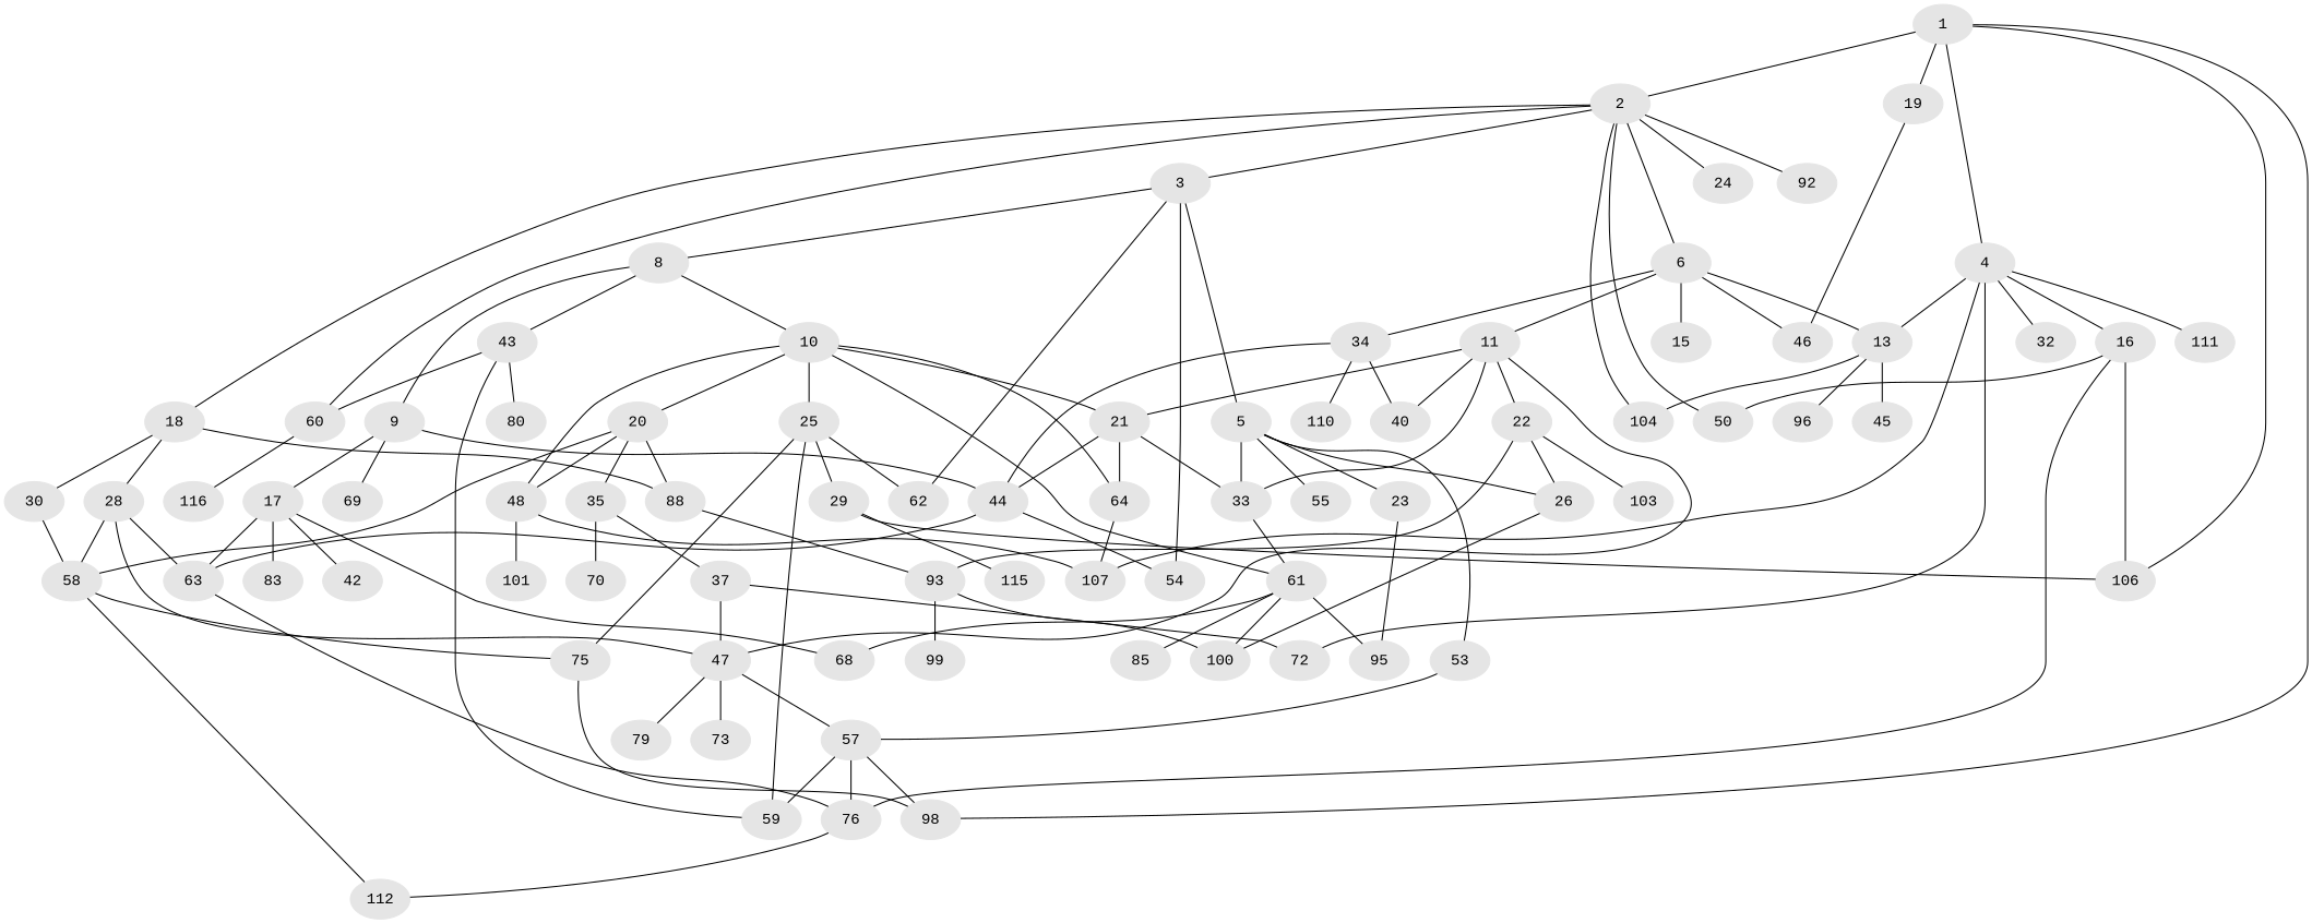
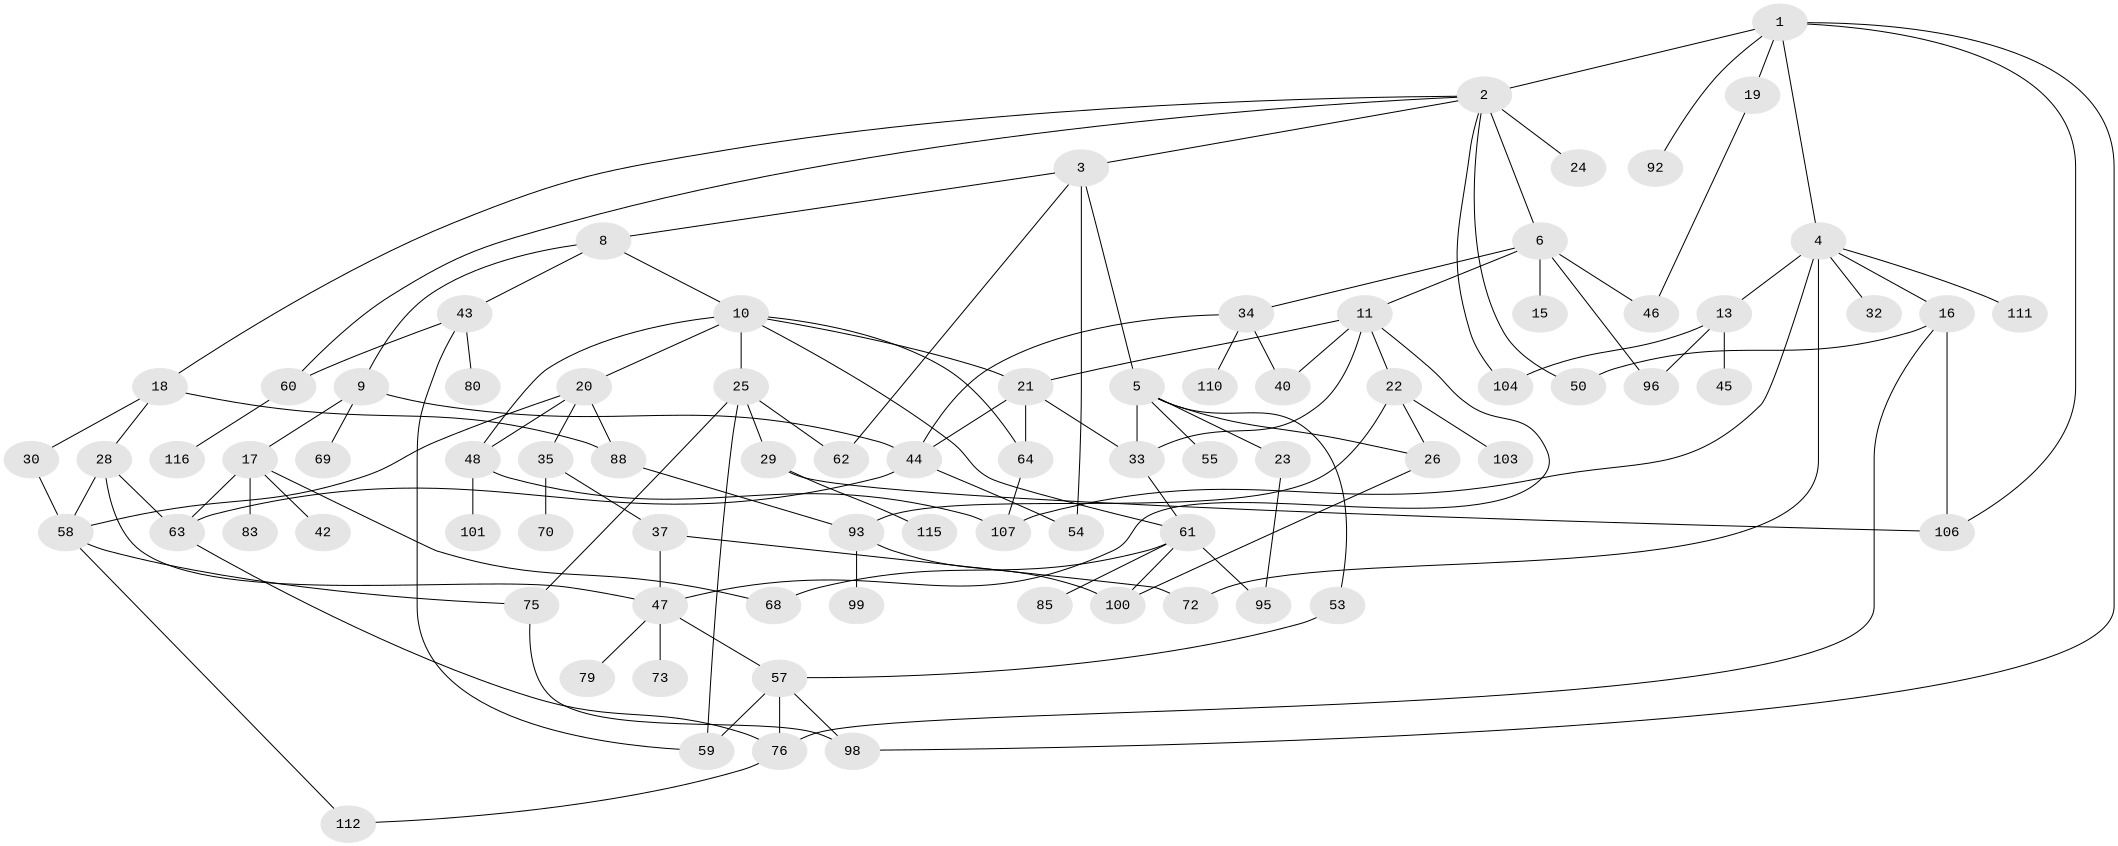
  graph {
    fontname="Liberation Mono"
    node [color=gray90 fontname="Liberation Mono" style=filled]
    edge [fontname="Liberation Mono"]
    1 [super="+105"]
    2 [super="+12"]
    4 [super="+89"]
    19 [super="+51"]
    98
    106
    3 [super="+7"]
    6 [super="+71"]
    18
    24 [super="+38"]
    50
    60 [super="+67"]
    92
    104
    13 [super="+52"]
    16 [super="+108"]
    32
    72
    107
    111
    46
    5 [super="+78"]
    8
    54
    62
    11 [super="+39"]
    15
    34 [super="+87"]
    96
    28 [super="+113"]
    30
    88
    116
    23 [super="+31"]
    26 [super="+36"]
    33
    53 [super="+91"]
    55
    9 [super="+77"]
    10 [super="+41"]
    43
    45
    76 [super="+90"]
    95
    100
    61 [super="+84"]
    57 [super="+109"]
    21 [super="+27"]
    22 [super="+86"]
    40
    47 [super="+49"]
    44 [super="+94"]
    110
    17
    69
    20 [super="+74"]
    25 [super="+56"]
    48 [super="+82"]
    64
    59 [super="+117"]
    80
    42 [super="+66"]
    63
    83
    68
    35
    58 [super="+65"]
    29 [super="+81"]
    75 [super="+114"]
    101
    85 [super="+118"]
    93 [super="+97"]
    103
    73
    79
    112
    37 [super="+102"]
    70
    99
    115
    1 -- 2
    1 -- 4
    1 -- 19
    1 -- 98
    1 -- 106
    2 -- 3
    2 -- 6
    2 -- 18
    2 -- 24
    2 -- 50 [weight=2]
    2 -- 60
-   2 -- 92
+   1 -- 92
    2 -- 104
    4 -- 13
    4 -- 16
    4 -- 32
    4 -- 72
    4 -- 107
    4 -- 111
    19 -- 46
    3 -- 5
    3 -- 8
    3 -- 54
    3 -- 62
    6 -- 46
    6 -- 11
    6 -- 15
    6 -- 34
-   6 -- 13
+   6 -- 96
    18 -- 28
    18 -- 30
    18 -- 88
    60 -- 116
    13 -- 104
    13 -- 96
    13 -- 45
    16 -- 106
    16 -- 50
    16 -- 76 [weight=2]
    5 -- 23 [weight=2]
    5 -- 26
    5 -- 33
    5 -- 53
    5 -- 55
    8 -- 9
    8 -- 10
    8 -- 43
    11 -- 33
    11 -- 21
    11 -- 22
    11 -- 40
    11 -- 47
    34 -- 40
    34 -- 44
    34 -- 110
    28 -- 47
    28 -- 63
    28 -- 58
    30 -- 58
    88 -- 93
    23 -- 95
    26 -- 100
    33 -- 61
    53 -- 57
    9 -- 44
    9 -- 17
    9 -- 69
    10 -- 61
    10 -- 21
    10 -- 20
    10 -- 25
    10 -- 48
    10 -- 64
    43 -- 60
    43 -- 59
    43 -- 80
    76 -- 112
    61 -- 95
    61 -- 100
    61 -- 68
    61 -- 85
    57 -- 98
    57 -- 76
    57 -- 59
    21 -- 33
    21 -- 44
    21 -- 64
    22 -- 26
    22 -- 93
    22 -- 103
    47 -- 57
    47 -- 73
    47 -- 79 [weight=2]
    44 -- 54
    44 -- 63
    17 -- 42
    17 -- 63
    17 -- 83
    17 -- 68
    20 -- 88
    20 -- 48
    20 -- 35
    20 -- 58
    25 -- 62
    25 -- 59
    25 -- 29
    25 -- 75
    48 -- 107
    48 -- 101
    64 -- 107
    63 -- 76
    35 -- 37
    35 -- 70
    58 -- 75
    58 -- 112
    29 -- 106
    29 -- 115
    75 -- 98
    93 -- 100
    93 -- 99
    37 -- 72
    37 -- 47
  }
